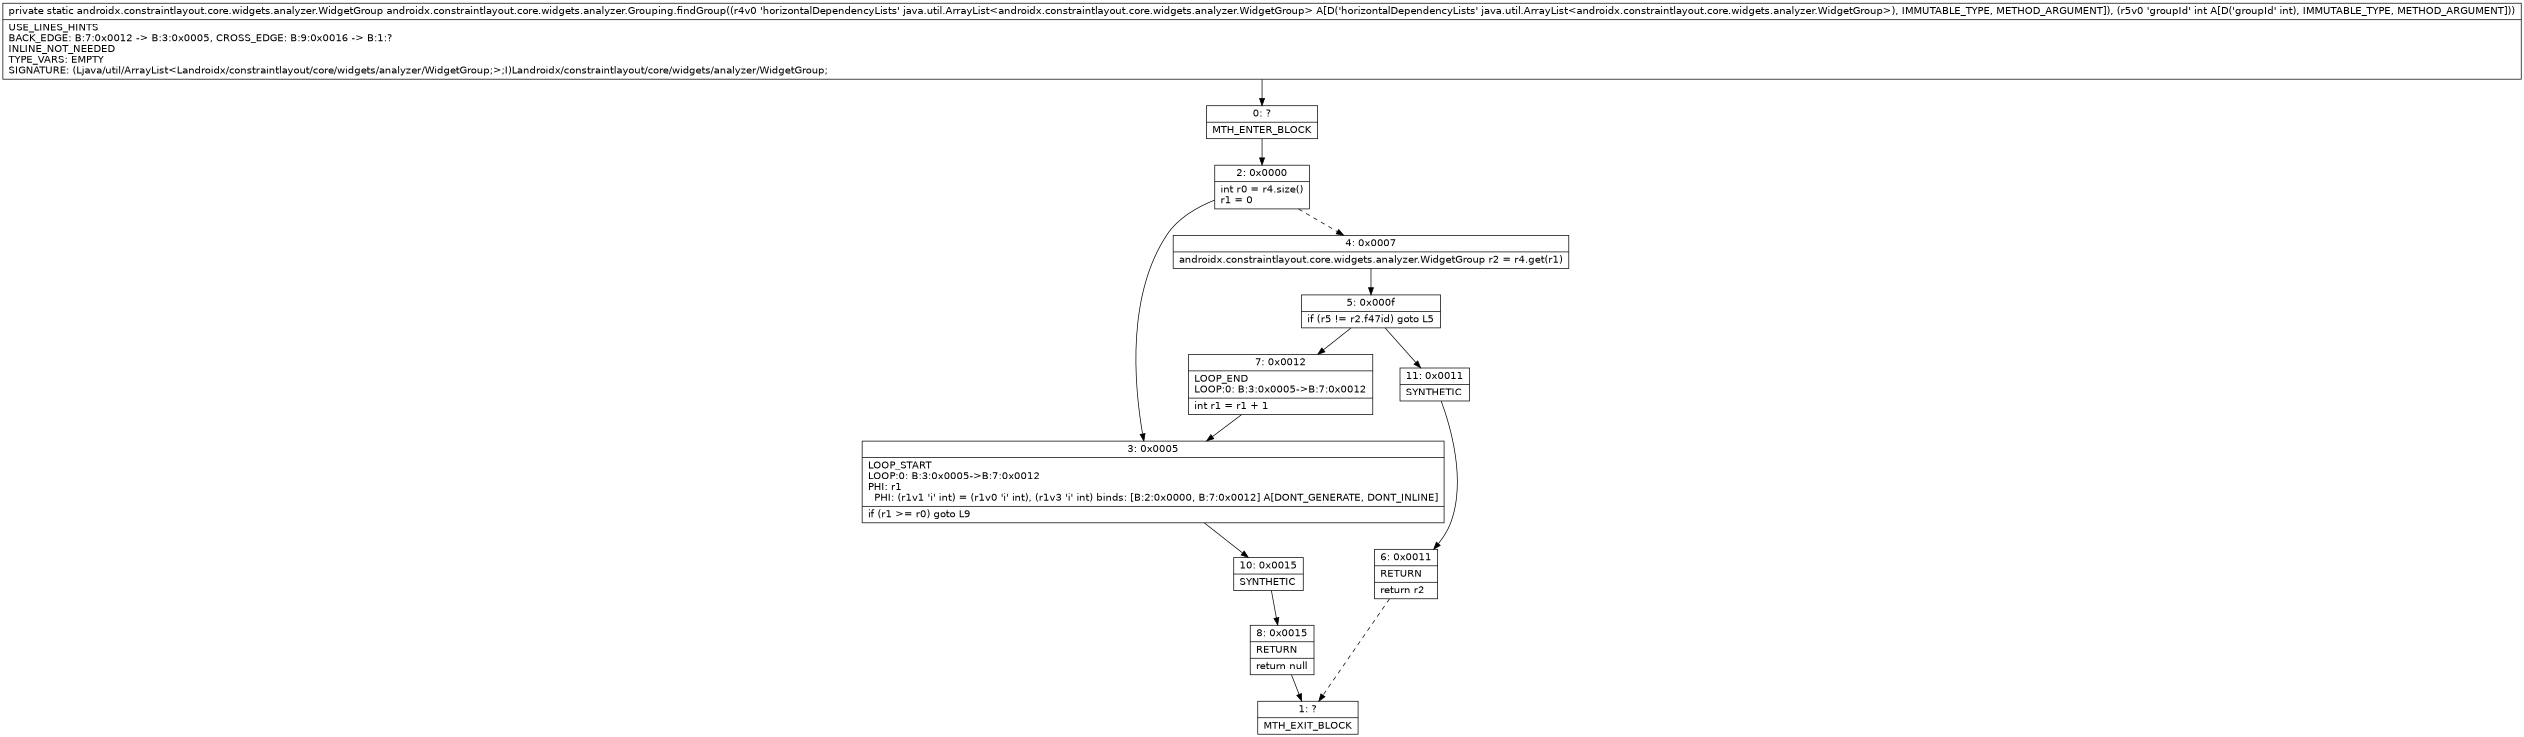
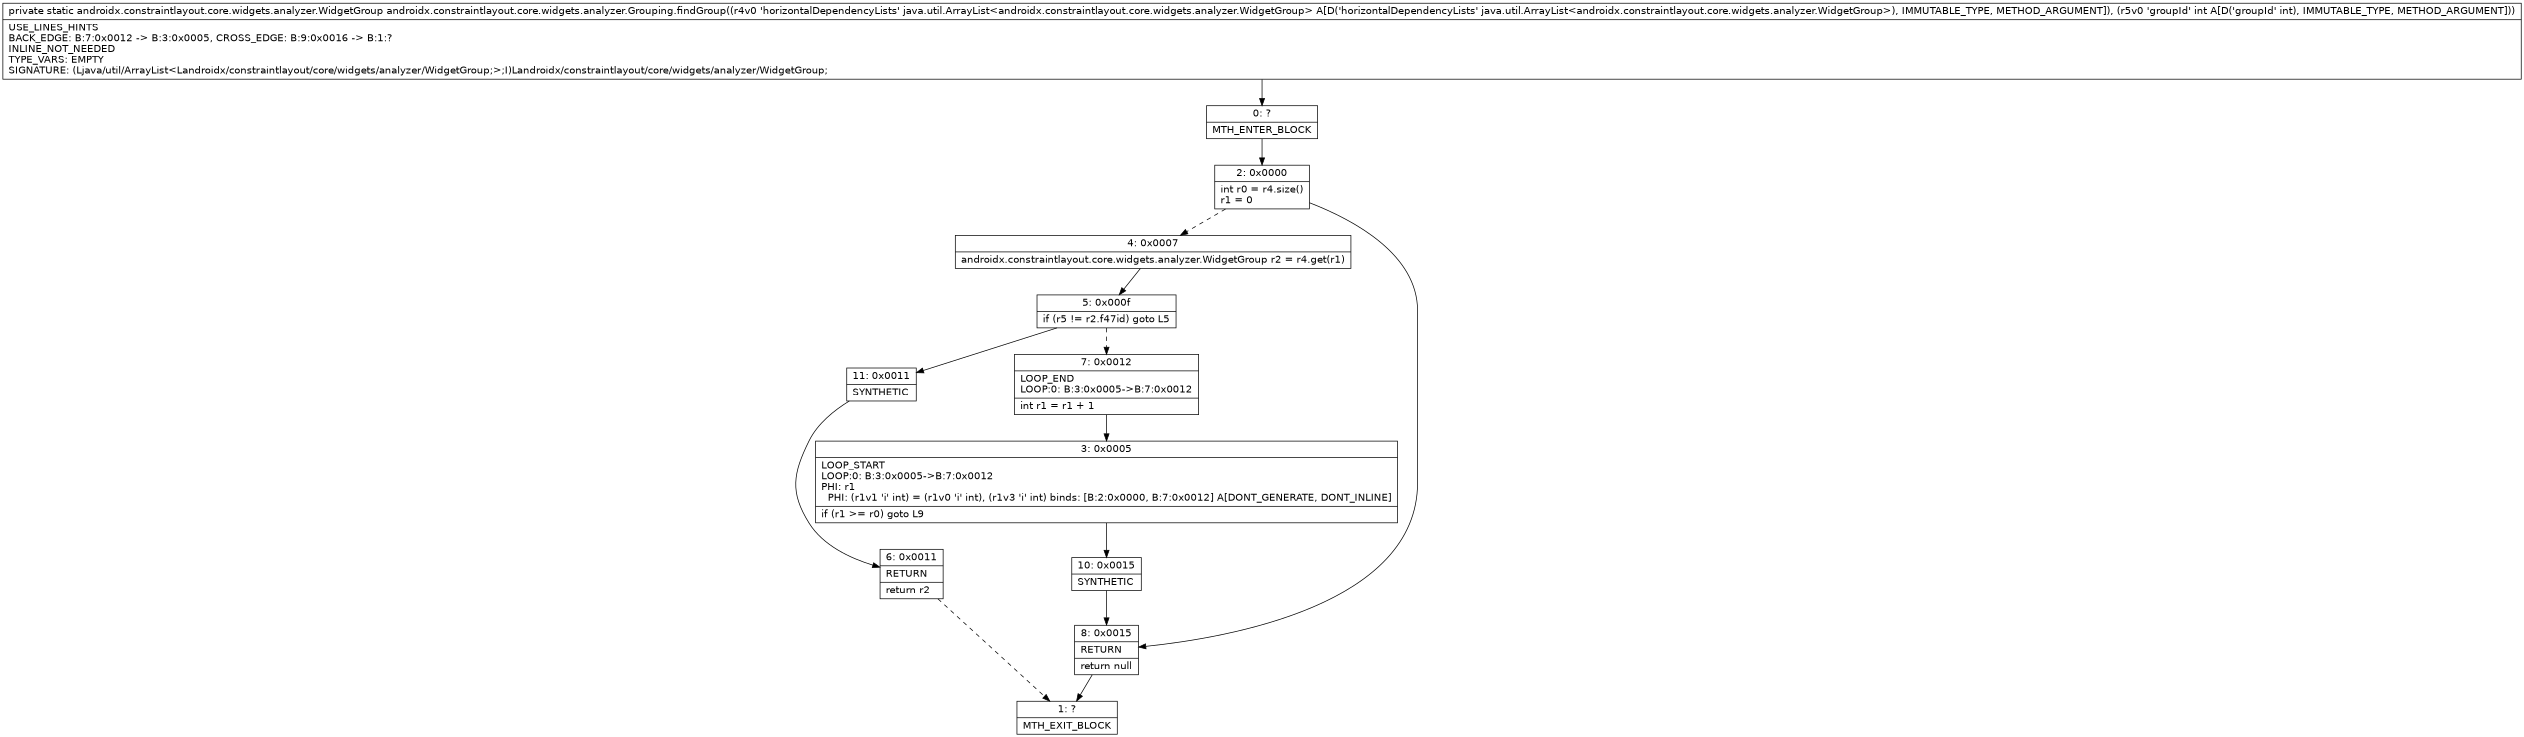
  digraph {
    fontname="DejaVu Sans"
    node [fontname="DejaVu Sans" shape=record]
    edge [fontname="DejaVu Sans"]
    n1 [label="{0\:\ ?|MTH_ENTER_BLOCK\l}"]
    n2 [label="{2\:\ 0x0000|int r0 = r4.size()\lr1 = 0\l}"]
    n3 [label="{3\:\ 0x0005|LOOP_START\lLOOP:0: B:3:0x0005\-\>B:7:0x0012\lPHI: r1 \l  PHI: (r1v1 'i' int) = (r1v0 'i' int), (r1v3 'i' int) binds: [B:2:0x0000, B:7:0x0012] A[DONT_GENERATE, DONT_INLINE]\l|if (r1 \>= r0) goto L9\l}"]
    n4 [label="{4\:\ 0x0007|androidx.constraintlayout.core.widgets.analyzer.WidgetGroup r2 = r4.get(r1)\l}"]
    n5 [label="{10\:\ 0x0015|SYNTHETIC\l}"]
    n6 [label="{5\:\ 0x000f|if (r5 != r2.f47id) goto L5\l}"]
    n7 [label="{8\:\ 0x0015|RETURN\l|return null\l}"]
    n8 [label="{7\:\ 0x0012|LOOP_END\lLOOP:0: B:3:0x0005\-\>B:7:0x0012\l|int r1 = r1 + 1\l}"]
    n9 [label="{11\:\ 0x0011|SYNTHETIC\l}"]
    n10 [label="{6\:\ 0x0011|RETURN\l|return r2\l}"]
    n11 [label="{1\:\ ?|MTH_EXIT_BLOCK\l}"]
    n12 [label="{private static androidx.constraintlayout.core.widgets.analyzer.WidgetGroup androidx.constraintlayout.core.widgets.analyzer.Grouping.findGroup((r4v0 'horizontalDependencyLists' java.util.ArrayList\<androidx.constraintlayout.core.widgets.analyzer.WidgetGroup\> A[D('horizontalDependencyLists' java.util.ArrayList\<androidx.constraintlayout.core.widgets.analyzer.WidgetGroup\>), IMMUTABLE_TYPE, METHOD_ARGUMENT]), (r5v0 'groupId' int A[D('groupId' int), IMMUTABLE_TYPE, METHOD_ARGUMENT]))  | USE_LINES_HINTS\lBACK_EDGE: B:7:0x0012 \-\> B:3:0x0005, CROSS_EDGE: B:9:0x0016 \-\> B:1:?\lINLINE_NOT_NEEDED\lTYPE_VARS: EMPTY\lSIGNATURE: (Ljava\/util\/ArrayList\<Landroidx\/constraintlayout\/core\/widgets\/analyzer\/WidgetGroup;\>;I)Landroidx\/constraintlayout\/core\/widgets\/analyzer\/WidgetGroup;\l}"]
    n1 -> n2
-   n2 -> n3
+   n2 -> n7
    n2 -> n4 [style=dashed]
    n3 -> n5
    n4 -> n6
    n5 -> n7
-   n6 -> n8
+   n6 -> n8 [style=dashed]
    n6 -> n9 [style=solid]
    n7 -> n11
    n8 -> n3
    n9 -> n10
    n10 -> n11 [style=dashed]
    n12 -> n1
  }
